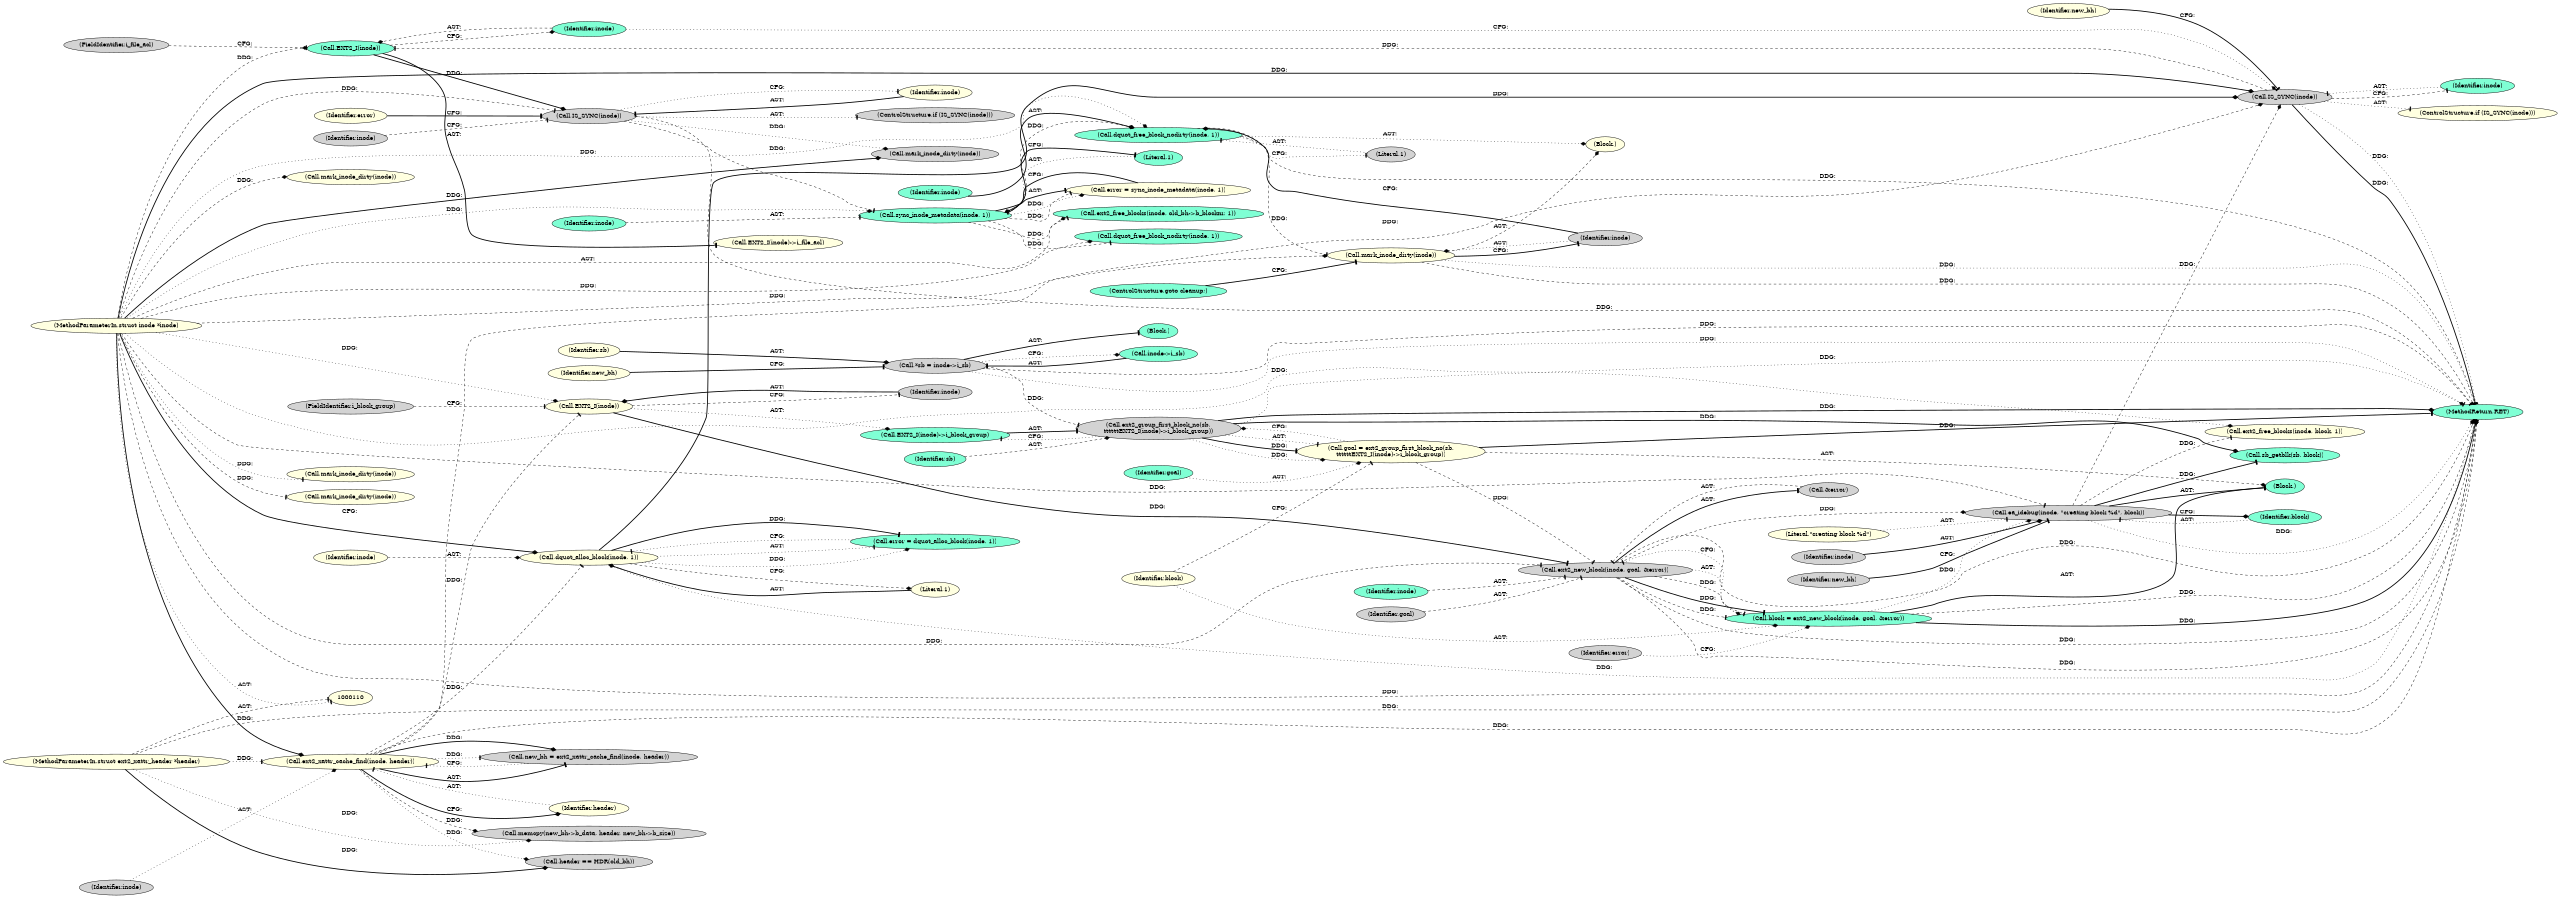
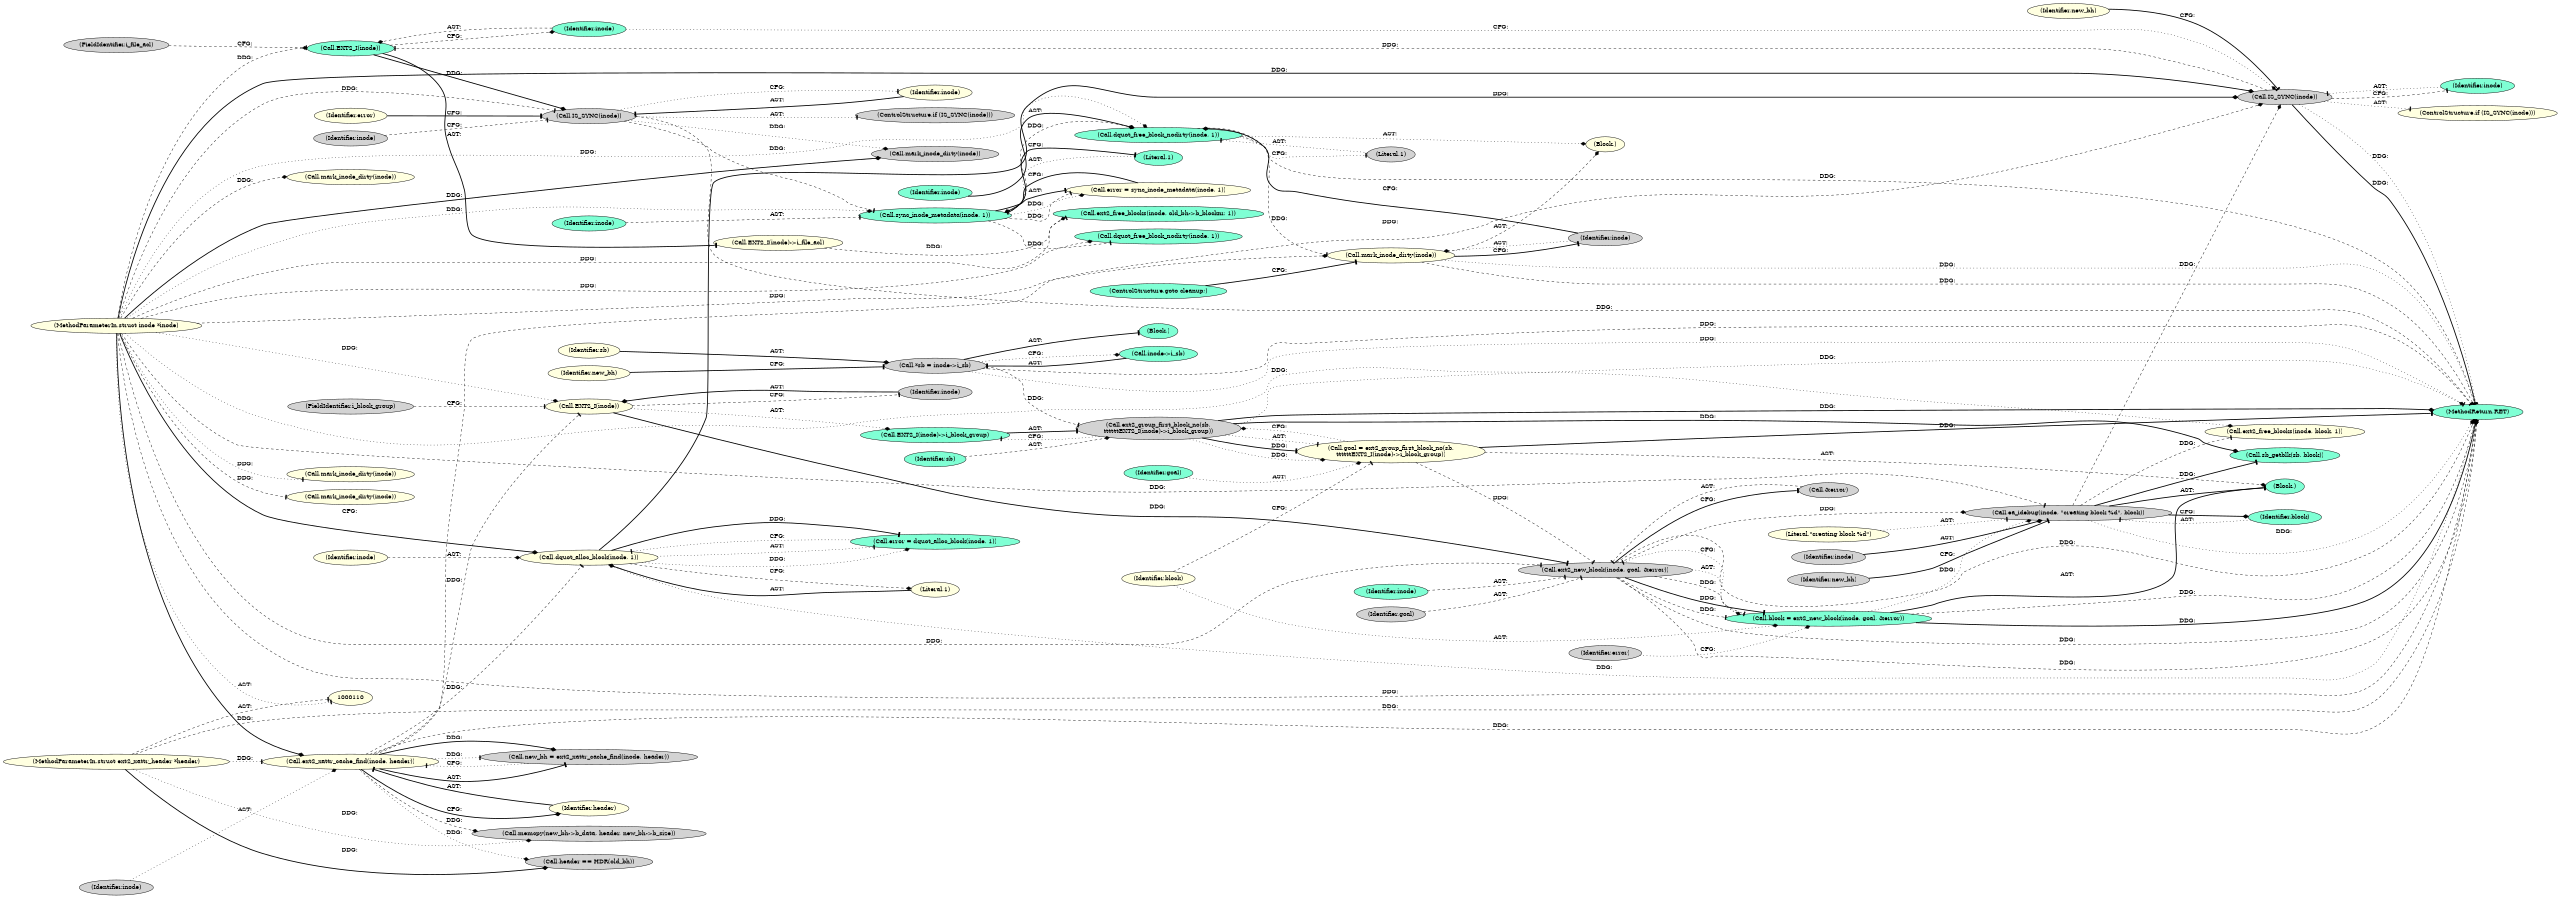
  digraph {
    rankdir=LR
    node [fillcolor=lightyellow style=filled]
    edge [arrowhead=tee style=dashed]
    n1 [fillcolor=aquamarine label="(Call,dquot_free_block_nodirty(inode, 1))"]
    n2 [label="(Call,mark_inode_dirty(inode))"]
    n3 [fillcolor=lightgrey label="(Literal,1)"]
    n4 [label="(Block,)"]
    n5 [fillcolor=aquamarine label="(MethodReturn,RET)"]
    n6 [fillcolor=lightgrey label="(Identifier,inode)"]
    n7 [fillcolor=aquamarine label="(Call,sync_inode_metadata(inode, 1))"]
    n8 [fillcolor=aquamarine label="(Call,dquot_free_block_nodirty(inode, 1))"]
    n9 [label="(Call,error = sync_inode_metadata(inode, 1))"]
    n10 [fillcolor=aquamarine label="(Literal,1)"]
    n11 [fillcolor=aquamarine label="(Call,ext2_free_blocks(inode, old_bh->b_blocknr, 1))"]
    n12 [fillcolor=lightgrey label="(Call,IS_SYNC(inode))"]
    n13 [label="(Identifier,inode)"]
    n14 [fillcolor=lightgrey label="(Call,mark_inode_dirty(inode))"]
    n15 [fillcolor=lightgrey label="(ControlStructure,if (IS_SYNC(inode)))"]
    n16 [fillcolor=aquamarine label="(Call,EXT2_I(inode))"]
    n17 [label="(Call,EXT2_I(inode)->i_file_acl)"]
    n18 [fillcolor=aquamarine label="(Identifier,inode)"]
    n19 [fillcolor=lightgrey label="(Call,IS_SYNC(inode))"]
    n20 [fillcolor=aquamarine label="(Identifier,inode)"]
    n21 [label="(ControlStructure,if (IS_SYNC(inode)))"]
    n22 [fillcolor=lightgrey label="(Call,ea_idebug(inode, \"creating block %d\", block))"]
    n23 [fillcolor=aquamarine label="(Block,)"]
    n24 [fillcolor=aquamarine label="(Call,sb_getblk(sb, block))"]
    n25 [label="(Call,ext2_free_blocks(inode, block, 1))"]
    n26 [fillcolor=aquamarine label="(Identifier,block)"]
    n27 [fillcolor=lightgrey label="(Call,ext2_new_block(inode, goal, &error))"]
    n28 [fillcolor=aquamarine label="(Call,block = ext2_new_block(inode, goal, &error))"]
    n29 [fillcolor=lightgrey label="(Call,&error)"]
    n30 [label="(Call,EXT2_I(inode))"]
    n31 [fillcolor=lightgrey label="(Identifier,inode)"]
    n32 [fillcolor=aquamarine label="(Call,EXT2_I(inode)->i_block_group)"]
    n33 [fillcolor=lightgrey label="(Call,ext2_group_first_block_no(sb,\n\t\t\t\t\t\tEXT2_I(inode)->i_block_group))"]
    n34 [label="(Call,ext2_xattr_cache_find(inode, header))"]
    n35 [label="(Call,dquot_alloc_block(inode, 1))"]
    n36 [fillcolor=lightgrey label="(Call,header == HDR(old_bh))"]
    n37 [fillcolor=lightgrey label="(Call,new_bh = ext2_xattr_cache_find(inode, header))"]
    n38 [fillcolor=lightgrey label="(Call,memcpy(new_bh->b_data, header, new_bh->b_size))"]
    n39 [label="(Identifier,header)"]
    n40 [fillcolor=aquamarine label="(Call,error = dquot_alloc_block(inode, 1))"]
    n41 [label="(Literal,1)"]
    n42 [label="(MethodParameterIn,struct inode *inode)"]
    n43 [label="(Call,mark_inode_dirty(inode))"]
    n44 [label="(Call,mark_inode_dirty(inode))"]
    n45 [label="(Call,mark_inode_dirty(inode))"]
    1000110
    n47 [label="(MethodParameterIn,struct ext2_xattr_header *header)"]
    n48 [label="(Call,goal = ext2_group_first_block_no(sb,\n\t\t\t\t\t\tEXT2_I(inode)->i_block_group))"]
    n49 [fillcolor=lightgrey label="(Call,*sb = inode->i_sb)"]
    n50 [fillcolor=aquamarine label="(Call,inode->i_sb)"]
    n51 [fillcolor=aquamarine label="(Block,)"]
    n52 [label="(Identifier,inode)"]
    n53 [fillcolor=lightgrey label="(Identifier,goal)"]
    n54 [label="(Identifier,sb)"]
    n55 [fillcolor=aquamarine label="(ControlStructure,goto cleanup;)"]
    n56 [label="(Identifier,new_bh)"]
    n57 [fillcolor=aquamarine label="(Identifier,goal)"]
    n58 [fillcolor=aquamarine label="(Identifier,inode)"]
    n59 [fillcolor=lightgrey label="(FieldIdentifier,i_file_acl)"]
    n60 [label="(Literal,\"creating block %d\")"]
    n61 [fillcolor=aquamarine label="(Identifier,inode)"]
    n62 [fillcolor=aquamarine label="(Identifier,inode)"]
    n63 [label="(Identifier,new_bh)"]
    n64 [fillcolor=lightgrey label="(FieldIdentifier,i_block_group)"]
    n65 [fillcolor=lightgrey label="(Identifier,inode)"]
    n66 [fillcolor=aquamarine label="(Identifier,sb)"]
    n67 [fillcolor=lightgrey label="(Identifier,error)"]
    n68 [fillcolor=lightgrey label="(Identifier,inode)"]
    n69 [label="(Identifier,error)"]
    n70 [fillcolor=lightgrey label="(Identifier,new_bh)"]
    n71 [fillcolor=lightgrey label="(Identifier,inode)"]
    n72 [label="(Identifier,block)"]
    n1 -> n2 [label="DDG: "]
    n1 -> n3 [label="CFG: " style=dotted]
    n1 -> n4 [arrowhead=diamond label="AST: " style=dotted]
    n1 -> n5 [label="DDG: "]
    n2 -> n4 [arrowhead=diamond label="AST: "]
    n2 -> n5 [label="DDG: " style=dotted]
    n2 -> n5 [label="DDG: "]
    n2 -> n6 [label="CFG: " style=bold]
    n3 -> n1 [label="AST: " style=dotted]
    n6 -> n1 [arrowhead=diamond label="CFG: " style=bold]
    n6 -> n2 [arrowhead=diamond label="AST: " style=dotted]
    n7 -> n1 [arrowhead=diamond label="DDG: "]
    n7 -> n8 [label="DDG: "]
    n7 -> n9 [label="AST: " style=bold]
    n7 -> n9 [arrowhead=diamond label="DDG: " style=dotted]
    n7 -> n9 [label="DDG: "]
    n7 -> n10 [label="CFG: " style=bold]
-   n7 -> n11 [label="DDG: "]
+   n17 -> n11 [label="DDG: "]
    n9 -> n7 [arrowhead=diamond label="CFG: " style=bold]
    n10 -> n7 [label="AST: " style=dotted]
    n12 -> n5 [label="DDG: "]
    n12 -> n7 [label="DDG: "]
    n12 -> n13 [label="CFG: " style=dotted]
    n12 -> n14 [arrowhead=diamond label="DDG: " style=dotted]
    n12 -> n15 [label="AST: " style=dotted]
    n13 -> n12 [label="AST: " style=bold]
    n16 -> n12 [arrowhead=diamond label="DDG: " style=bold]
    n16 -> n17 [label="AST: " style=bold]
    n16 -> n18 [arrowhead=diamond label="CFG: "]
    n18 -> n16 [arrowhead=diamond label="AST: "]
    n18 -> n19 [arrowhead=diamond label="CFG: " style=dotted]
    n19 -> n5 [label="DDG: " style=dotted]
    n19 -> n5 [label="DDG: " style=bold]
    n19 -> n16 [label="DDG: "]
    n19 -> n20 [label="CFG: "]
    n19 -> n21 [label="AST: " style=dotted]
    n20 -> n19 [label="AST: " style=dotted]
    n22 -> n5 [arrowhead=diamond label="DDG: " style=dotted]
    n22 -> n19 [arrowhead=diamond label="DDG: "]
    n22 -> n23 [label="AST: " style=bold]
    n22 -> n24 [label="DDG: " style=bold]
    n22 -> n25 [label="DDG: "]
    n22 -> n26 [arrowhead=diamond label="CFG: " style=bold]
    n26 -> n22 [label="AST: " style=dotted]
    n27 -> n5 [arrowhead=diamond label="DDG: "]
    n27 -> n5 [arrowhead=diamond label="DDG: "]
    n27 -> n5 [arrowhead=diamond label="DDG: "]
    n27 -> n22 [arrowhead=diamond label="DDG: "]
    n27 -> n28 [arrowhead=diamond label="AST: " style=dotted]
    n27 -> n28 [label="DDG: "]
    n27 -> n28 [label="DDG: " style=bold]
    n27 -> n28 [label="DDG: "]
-   n27 -> n29 [label="AST: " style=bold]
+   n27 -> n29 [label="CFG: " style=bold]
    n28 -> n5 [label="DDG: "]
    n28 -> n5 [label="DDG: " style=bold]
    n28 -> n22 [arrowhead=diamond label="DDG: " style=dotted]
    n28 -> n23 [label="AST: " style=bold]
    n28 -> n27 [label="CFG: " style=dotted]
    n29 -> n27 [label="AST: "]
    n30 -> n27 [label="DDG: " style=bold]
    n30 -> n31 [label="CFG: "]
    n30 -> n32 [arrowhead=diamond label="AST: " style=dotted]
    n31 -> n30 [arrowhead=diamond label="AST: " style=bold]
    n32 -> n33 [label="AST: " style=bold]
    n33 -> n5 [arrowhead=diamond label="DDG: " style=dotted]
    n33 -> n5 [arrowhead=diamond label="DDG: " style=bold]
    n33 -> n24 [arrowhead=diamond label="DDG: " style=bold]
    n33 -> n32 [label="CFG: " style=dotted]
    n33 -> n48 [label="AST: " style=dotted]
    n33 -> n48 [label="DDG: " style=bold]
    n33 -> n48 [arrowhead=diamond label="DDG: " style=dotted]
    n34 -> n5 [arrowhead=diamond label="DDG: "]
    n34 -> n19 [arrowhead=diamond label="DDG: "]
    n34 -> n30 [label="DDG: "]
    n34 -> n35 [label="DDG: "]
    n34 -> n36 [arrowhead=diamond label="DDG: " style=dotted]
    n34 -> n37 [label="AST: " style=bold]
    n34 -> n37 [arrowhead=diamond label="DDG: " style=bold]
    n34 -> n37 [label="DDG: " style=dotted]
    n34 -> n38 [arrowhead=diamond label="DDG: "]
    n34 -> n39 [arrowhead=diamond label="CFG: " style=bold]
    n35 -> n5 [label="DDG: " style=dotted]
    n35 -> n19 [arrowhead=diamond label="DDG: " style=bold]
    n35 -> n40 [label="AST: " style=dotted]
    n35 -> n40 [arrowhead=diamond label="DDG: " style=dotted]
    n35 -> n40 [label="DDG: " style=bold]
    n35 -> n41 [arrowhead=diamond label="CFG: "]
    n37 -> n34 [label="CFG: " style=dotted]
-   n39 -> n34 [label="AST: " style=dotted]
+   n39 -> n34 [label="AST: " style=bold]
    n40 -> n35 [label="CFG: " style=dotted]
    n41 -> n35 [arrowhead=diamond label="AST: " style=bold]
    n42 -> n1 [arrowhead=diamond label="DDG: " style=dotted]
    n42 -> n2 [arrowhead=diamond label="DDG: "]
    n42 -> n5 [label="DDG: "]
    n42 -> n7 [arrowhead=diamond label="DDG: " style=dotted]
    n42 -> n8 [arrowhead=diamond label="DDG: "]
-   n42 -> n11 [arrowhead=diamond label="AST: "]
+   n42 -> n11 [arrowhead=diamond label="DDG: "]
    n42 -> n12 [label="DDG: "]
    n42 -> n14 [arrowhead=diamond label="DDG: " style=bold]
    n42 -> n16 [arrowhead=diamond label="DDG: "]
    n42 -> n19 [arrowhead=diamond label="DDG: " style=bold]
    n42 -> n22 [label="DDG: "]
    n42 -> n25 [arrowhead=diamond label="DDG: " style=dotted]
    n42 -> n27 [label="DDG: "]
    n42 -> n30 [arrowhead=diamond label="DDG: " style=dotted]
    n42 -> n34 [arrowhead=diamond label="DDG: " style=bold]
    n42 -> n35 [arrowhead=diamond label="CFG: " style=bold]
    n42 -> n43 [label="DDG: " style=dotted]
    n42 -> n44 [label="DDG: "]
    n42 -> n45 [arrowhead=diamond label="DDG: "]
    n42 -> 1000110 [label="AST: " style=dotted]
    n47 -> n5 [arrowhead=diamond label="DDG: "]
    n47 -> n34 [label="DDG: " style=dotted]
    n47 -> n36 [arrowhead=diamond label="DDG: " style=bold]
    n47 -> n38 [arrowhead=diamond label="DDG: " style=dotted]
    n47 -> 1000110 [label="AST: "]
    n48 -> n5 [label="DDG: " style=bold]
    n48 -> n23 [arrowhead=diamond label="AST: "]
    n48 -> n27 [label="DDG: "]
    n48 -> n33 [arrowhead=diamond label="CFG: " style=dotted]
    n49 -> n5 [label="DDG: "]
    n49 -> n5 [label="DDG: " style=dotted]
    n49 -> n33 [label="DDG: "]
    n49 -> n50 [arrowhead=diamond label="CFG: " style=dotted]
    n49 -> n51 [label="AST: " style=bold]
    n50 -> n49 [label="AST: " style=bold]
    n52 -> n35 [arrowhead=diamond label="AST: "]
    n53 -> n27 [label="AST: "]
    n54 -> n49 [arrowhead=diamond label="AST: " style=bold]
    n55 -> n2 [label="CFG: " style=bold]
    n56 -> n19 [label="CFG: " style=bold]
    n57 -> n48 [arrowhead=diamond label="AST: " style=dotted]
    n58 -> n27 [label="AST: "]
    n59 -> n16 [label="CFG: "]
    n60 -> n22 [label="AST: " style=dotted]
    n61 -> n1 [arrowhead=diamond label="AST: " style=bold]
    n62 -> n7 [label="AST: "]
    n63 -> n49 [label="CFG: " style=bold]
    n64 -> n30 [label="CFG: "]
    n65 -> n22 [arrowhead=diamond label="AST: " style=bold]
    n66 -> n33 [arrowhead=diamond label="AST: "]
    n67 -> n28 [arrowhead=diamond label="CFG: " style=dotted]
    n68 -> n12 [label="CFG: "]
    n69 -> n12 [label="CFG: " style=bold]
    n70 -> n22 [label="CFG: " style=bold]
    n71 -> n34 [arrowhead=diamond label="AST: " style=dotted]
    n72 -> n28 [arrowhead=diamond label="AST: " style=dotted]
    n72 -> n48 [label="CFG: "]
  }
